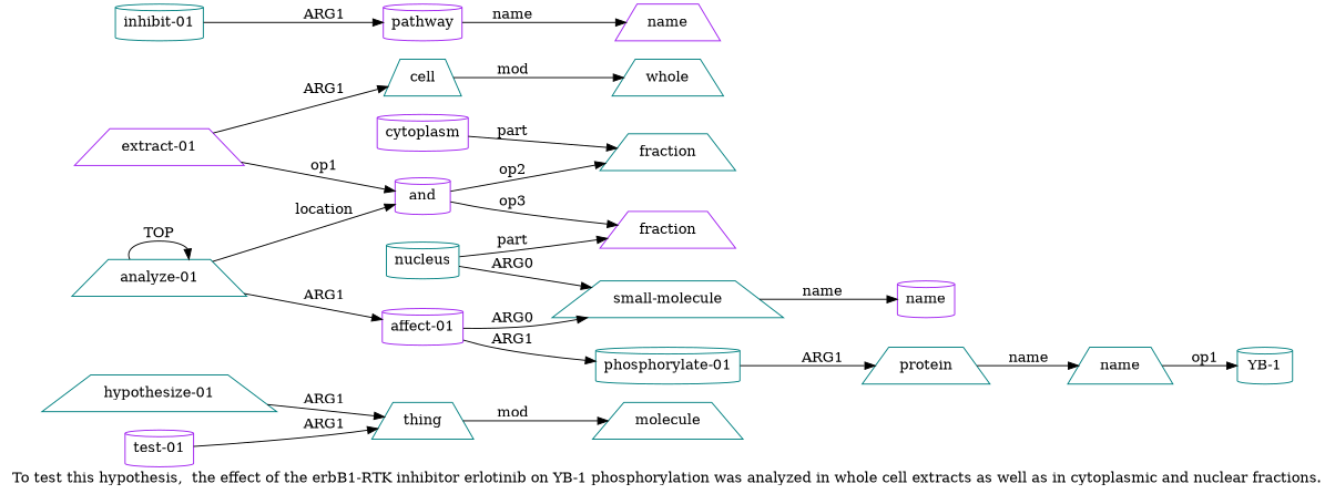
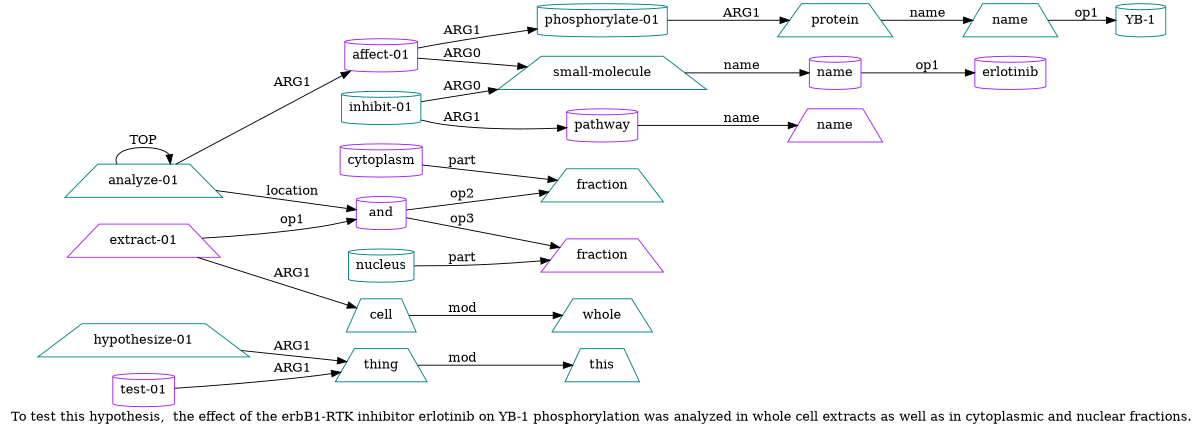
  digraph {
    label="To test this hypothesis,  the effect of the erbB1-RTK inhibitor erlotinib on YB-1 phosphorylation was analyzed in whole cell extracts as well as in cytoplasmic and nuclear fractions."
    rankdir=LR
    node [color=teal gold_ind=-1 gold_label=name shape=trapezium test_ind=-1 test_label=name]
    edge [color=black gold_label=ARG1 test_label=ARG1]
    n1 [gold_ind=20 gold_label="hypothesize-01" label="hypothesize-01" test_ind=20 test_label="hypothesize-01"]
    n2 [gold_ind=19 gold_label=thing label=thing test_ind=19 test_label=thing]
-   n3 [gold_ind=21 gold_label=this label=molecule test_ind=21 test_label=this]
+   n3 [gold_ind=21 gold_label=this label=this test_ind=21 test_label=this]
+   n4 [color=purple gold_label=erlotinib label=erlotinib shape=cylinder test_label=erlotinib]
    n5 [color=purple gold_ind=15 gold_label=cytoplasm label=cytoplasm shape=cylinder test_ind=15 test_label=cytoplasm]
    n6 [gold_ind=14 gold_label=fraction label=fraction test_ind=14 test_label=fraction]
    n7 [gold_ind=17 gold_label=nucleus label=nucleus shape=cylinder test_ind=17 test_label=nucleus]
    n8 [color=purple gold_ind=16 gold_label=fraction label=fraction test_ind=16 test_label=fraction]
    n9 [color=purple gold_ind=11 gold_label="extract-01" label="extract-01" test_ind=11 test_label="extract-01"]
    n10 [gold_ind=12 gold_label=cell label=cell test_ind=12 test_label=cell]
    n11 [color=purple gold_ind=10 gold_label=and label=and shape=cylinder test_ind=10 test_label=and]
    n12 [gold_ind=13 gold_label=whole label=whole test_ind=13 test_label=whole]
    n13 [color=purple gold_ind=18 gold_label="test-01" label="test-01" shape=cylinder test_ind=18 test_label="test-01"]
    n14 [color=purple gold_ind=1 gold_label="affect-01" label="affect-01" shape=cylinder test_ind=1 test_label="affect-01"]
    n15 [gold_ind=2 gold_label="small-molecule" label="small-molecule" test_ind=2 test_label="small-molecule"]
    n16 [gold_ind=7 gold_label="phosphorylate-01" label="phosphorylate-01" shape=cylinder test_ind=7 test_label="phosphorylate-01"]
    n17 [color=purple gold_ind=3 label=name shape=cylinder test_ind=3]
    n18 [gold_ind=8 gold_label=protein label=protein test_ind=8 test_label=protein]
    n19 [gold_ind=9 label=name test_ind=9]
    n20 [gold_ind=0 gold_label="analyze-01" label="analyze-01" test_ind=0 test_label="analyze-01"]
    n21 [color=purple gold_ind=5 gold_label=pathway label=pathway shape=cylinder test_ind=5 test_label=pathway]
    n22 [color=purple gold_ind=6 label=name test_ind=6]
    n23 [gold_ind=4 gold_label="inhibit-01" label="inhibit-01" shape=cylinder test_ind=4 test_label="inhibit-01"]
    n24 [gold_label="YB-1" label="YB-1" shape=cylinder test_label="YB-1"]
    n1 -> n2 [label=ARG1]
    n2 -> n3 [gold_label=mod label=mod test_label=mod]
    n5 -> n6 [gold_label=part label=part test_label=part]
    n7 -> n8 [gold_label=part label=part test_label=part]
    n9 -> n10 [label=ARG1]
    n9 -> n11 [gold_label=op1 label=op1 test_label=op1]
    n10 -> n12 [gold_label=mod label=mod test_label=mod]
    n11 -> n6 [gold_label=op2 label=op2 test_label=op2]
    n11 -> n8 [gold_label=op3 label=op3 test_label=op3]
    n13 -> n2 [label=ARG1]
    n14 -> n15 [gold_label=ARG0 label=ARG0 test_label=ARG0]
    n14 -> n16 [label=ARG1]
    n15 -> n17 [gold_label=name label=name test_label=name]
    n16 -> n18 [label=ARG1]
+   n17 -> n4 [gold_label=op1 label=op1 test_label=op1]
    n18 -> n19 [gold_label=name label=name test_label=name]
    n19 -> n24 [gold_label=op1 label=op1 test_label=op1]
    n20 -> n11 [gold_label=location label=location test_label=location]
    n20 -> n14 [label=ARG1]
    n20 -> n20 [gold_label=TOP label=TOP test_label=TOP]
    n21 -> n22 [gold_label=name label=name test_label=name]
-   n7 -> n15 [gold_label=ARG0 label=ARG0 test_label=ARG0]
+   n23 -> n15 [gold_label=ARG0 label=ARG0 test_label=ARG0]
    n23 -> n21 [label=ARG1]
  }
